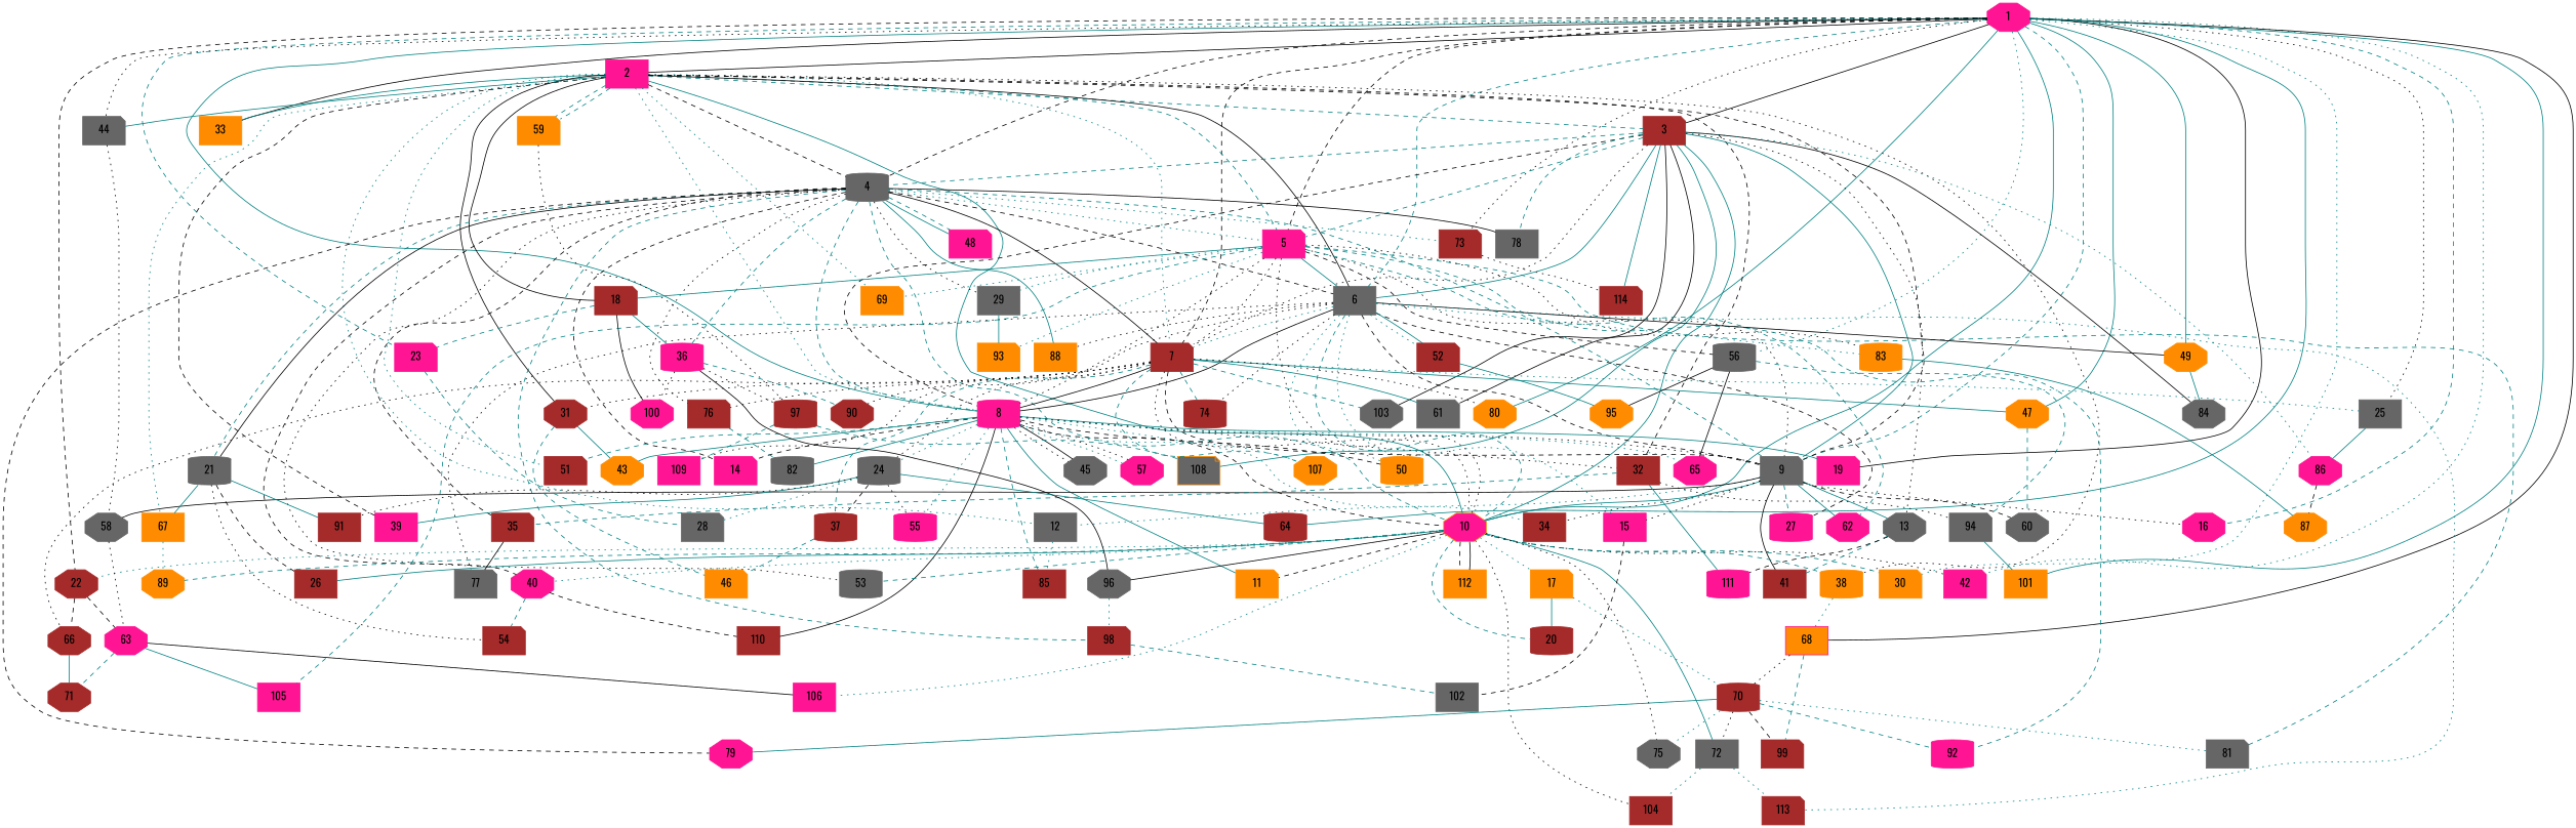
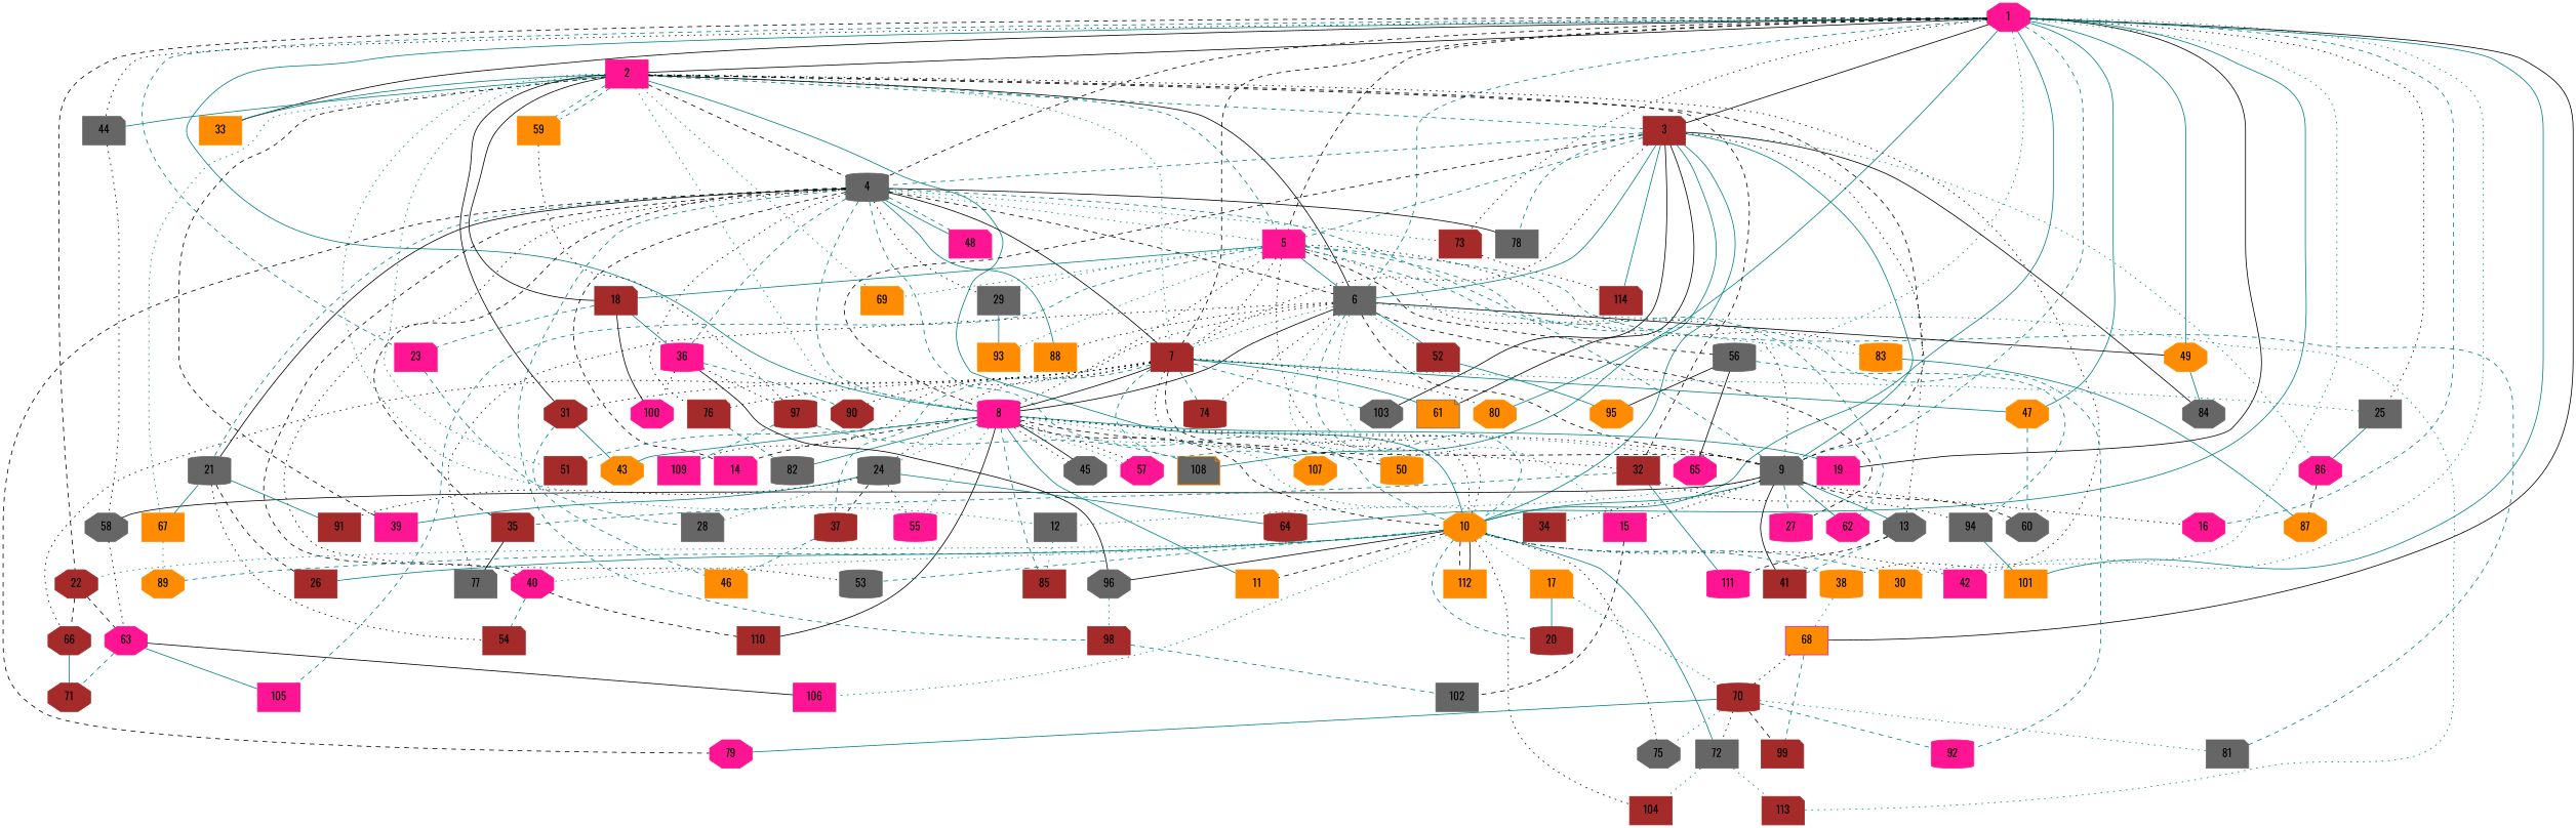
  graph {
    fontname=Oswald
    node [color=brown fontname=Oswald shape=note style=filled]
    edge [color=teal fontname=Oswald style=dotted]
    1 [color=deeppink shape=octagon]
    2 [color=deeppink shape=box]
    3
    4 [color=gray40 shape=cylinder]
    5 [color=deeppink]
    6 [color=gray40 shape=box]
    7
    8 [color=deeppink shape=cylinder]
    9 [color=gray40]
-   10 [color=darkorange shape=octagon fillcolor=deeppink]
+   10 [color=darkorange shape=octagon]
    16 [color=deeppink shape=octagon]
    19 [color=deeppink]
    22 [shape=octagon]
    23 [color=deeppink]
    25 [color=gray40 shape=box]
    30 [color=darkorange]
    33 [color=darkorange shape=box]
    42 [color=deeppink]
    44 [color=gray40]
    47 [color=darkorange shape=octagon]
    49 [color=darkorange shape=octagon]
    56 [color=gray40 shape=cylinder]
    64 [shape=cylinder]
    68 [color=deeppink fillcolor=darkorange shape=box]
    73
    80 [color=darkorange shape=octagon]
    101 [color=darkorange shape=box]
    12 [color=gray40 shape=box]
    18
    31 [shape=octagon]
    32 [shape=box]
    38 [color=darkorange shape=cylinder]
    39 [color=deeppink shape=box]
    51
    59 [color=darkorange]
    67 [color=darkorange shape=box]
    69 [color=darkorange]
    13 [color=gray40 shape=octagon]
-   61 [color=gray40]
+   61 [color=gray40 fillcolor=darkorange]
    78 [color=gray40 shape=box]
    84 [color=gray40 shape=octagon]
    86 [color=deeppink shape=octagon]
    103 [color=gray40 shape=octagon]
    108 [color=darkorange fillcolor=gray40]
    114
    14 [color=deeppink]
    21 [color=gray40 shape=cylinder]
    29 [color=gray40 shape=box]
    35
    36 [color=deeppink shape=cylinder]
    40 [color=deeppink shape=octagon]
    48 [color=deeppink]
    53 [color=gray40 shape=cylinder]
    76
    79 [color=deeppink shape=octagon]
    88 [color=darkorange shape=box]
    98
    62 [color=deeppink shape=octagon]
    81 [color=gray40]
    83 [color=darkorange shape=cylinder]
    92 [color=deeppink shape=cylinder]
    93 [color=darkorange]
    105 [color=deeppink shape=box]
    15 [color=deeppink shape=box]
    27 [color=deeppink shape=cylinder]
    50 [color=darkorange shape=cylinder]
    52
    74 [shape=cylinder]
    77 [color=gray40]
    90 [shape=octagon]
    113
    24 [color=gray40 shape=cylinder]
    37 [shape=cylinder]
    66 [shape=octagon]
    107 [color=darkorange shape=octagon]
    109 [color=deeppink shape=box]
    11 [color=darkorange]
    34 [shape=box]
    43 [color=darkorange shape=octagon]
    45 [color=gray40 shape=octagon]
    55 [color=deeppink shape=cylinder]
    57 [color=deeppink shape=octagon]
    65 [color=deeppink shape=octagon]
    82 [color=gray40 shape=cylinder]
    85 [shape=box]
    110 [shape=box]
    41 [shape=box]
    58 [color=gray40 shape=octagon]
    60 [color=gray40 shape=octagon]
    17 [color=darkorange]
    20 [shape=cylinder]
    26 [shape=box]
    72 [color=gray40 shape=box]
    75 [color=gray40 shape=octagon]
    89 [color=darkorange shape=octagon]
    96 [color=gray40 shape=octagon]
    104 [shape=box]
    106 [color=deeppink shape=box]
    112 [color=darkorange shape=box]
    63 [color=deeppink shape=octagon]
    28 [color=gray40]
    94 [color=gray40]
    95 [color=darkorange shape=octagon]
    70 [shape=cylinder]
    99
    100 [color=deeppink shape=octagon]
    46 [color=darkorange]
    111 [color=deeppink shape=cylinder]
    97 [shape=cylinder]
    87 [color=darkorange shape=octagon]
    54
    91 [shape=box]
    102 [color=gray40 shape=box]
    71 [shape=octagon]
    1 -- 2 [color=black style=solid]
    1 -- 3 [color=black style=solid]
    1 -- 4 [color=black style=dashed]
    1 -- 5 [color=black style=dashed]
    1 -- 6 [style=dashed]
    1 -- 7 [color=black style=dashed]
    1 -- 8 [style=solid]
    1 -- 9 [style=dashed]
    1 -- 10 [style=solid]
    1 -- 16 [style=dashed]
    1 -- 19 [color=black style=solid]
    1 -- 22 [color=black style=dashed]
    1 -- 23 [style=dashed]
    1 -- 25 [color=black]
    1 -- 30
    1 -- 33 [color=black style=solid]
    1 -- 42
    1 -- 44 [color=black]
    1 -- 47 [style=solid]
    1 -- 49 [style=solid]
    1 -- 56
    1 -- 64 [style=solid]
    1 -- 68 [color=black style=solid]
    1 -- 73 [color=black]
    1 -- 80 [style=solid]
    1 -- 101 [style=solid]
    2 -- 3 [style=dashed]
    2 -- 4 [color=black style=dashed]
    2 -- 5 [style=dashed]
    2 -- 6 [color=black style=solid]
    2 -- 7
    2 -- 8
    2 -- 9 [color=black style=dashed]
    2 -- 10 [style=solid]
    2 -- 33 [style=solid]
    2 -- 44 [style=solid]
    2 -- 12
    2 -- 18 [color=black style=solid]
    2 -- 31 [color=black style=solid]
    2 -- 32 [color=black style=dashed]
    2 -- 38 [color=black]
    2 -- 39 [color=black style=dashed]
    2 -- 51
    2 -- 59 [style=dashed]
    2 -- 59 [style=dashed]
    2 -- 67
    2 -- 69
    3 -- 4 [style=dashed]
    3 -- 5 [style=dashed]
    3 -- 6 [style=solid]
    3 -- 7 [color=black]
    3 -- 8 [color=black style=dashed]
    3 -- 9 [style=solid]
    3 -- 10 [style=solid]
    3 -- 13 [color=black]
    3 -- 61 [color=black style=solid]
    3 -- 78 [style=dashed]
    3 -- 84 [color=black style=solid]
    3 -- 86
    3 -- 103 [color=black style=solid]
    3 -- 108 [style=solid]
    3 -- 114 [style=solid]
    4 -- 5
    4 -- 6 [color=black style=dashed]
    4 -- 7 [color=black style=solid]
    4 -- 8 [style=dashed]
    4 -- 9 [style=dashed]
    4 -- 10 [style=dashed]
    4 -- 73
    4 -- 78 [color=black style=solid]
    4 -- 14 [color=black style=dashed]
    4 -- 21 [style=dashed]
    4 -- 21 [color=black style=solid]
    4 -- 29 [color=black]
    4 -- 35 [color=black style=dashed]
    4 -- 36 [style=dashed]
    4 -- 40 [color=black style=dashed]
    4 -- 48 [style=solid]
    4 -- 48 [style=dashed]
    4 -- 53 [color=black]
    4 -- 76 [color=black]
    4 -- 79 [color=black style=dashed]
    4 -- 88 [style=solid]
    4 -- 98 [style=dashed]
    5 -- 6 [style=solid]
    5 -- 7 [color=black]
    5 -- 8 [color=black]
    5 -- 9 [color=black]
    5 -- 10 [color=black]
    5 -- 56 [color=black style=dashed]
    5 -- 18 [style=solid]
    5 -- 69
    5 -- 29
    5 -- 62 [style=dashed]
    5 -- 81 [style=dashed]
    5 -- 83 [color=black]
    5 -- 92 [style=dashed]
    5 -- 93
    5 -- 105 [style=dashed]
    6 -- 7
    6 -- 8 [color=black style=solid]
    6 -- 9 [color=black style=dashed]
    6 -- 10 [style=dashed]
    6 -- 49 [color=black style=solid]
    6 -- 88 [color=black]
    6 -- 83
    6 -- 15
    6 -- 27 [color=black style=dashed]
    6 -- 50
    6 -- 52
    6 -- 52 [style=solid]
    6 -- 74 [color=black]
    6 -- 77 [color=black]
    6 -- 90 [color=black]
    6 -- 113
    7 -- 8 [color=black style=solid]
    7 -- 9 [color=black style=dashed]
    7 -- 10 [color=black]
    7 -- 25
    7 -- 47 [style=solid]
    7 -- 80 [color=black]
    7 -- 31 [color=black]
    7 -- 61 [style=solid]
    7 -- 103 [style=dashed]
    7 -- 76 [color=black]
    7 -- 74 [style=dashed]
    7 -- 24 [color=black]
    7 -- 37 [style=dashed]
    7 -- 66 [color=black]
    7 -- 107 [style=dashed]
    7 -- 109 [color=black]
    8 -- 9 [color=black]
    8 -- 10 [color=black style=dashed]
    8 -- 19 [style=solid]
    8 -- 32 [color=black]
    8 -- 51 [style=dashed]
    8 -- 14 [color=black style=dashed]
    8 -- 50 [color=black style=dashed]
    8 -- 24
    8 -- 107
    8 -- 11 [style=solid]
    8 -- 34
    8 -- 43 [style=solid]
    8 -- 45 [color=black]
    8 -- 45 [color=black style=solid]
    8 -- 55
    8 -- 57
    8 -- 57 [color=black]
    8 -- 65
    8 -- 82 [style=solid]
    8 -- 85 [style=dashed]
    8 -- 110 [color=black style=solid]
    9 -- 10 [style=solid]
    9 -- 16 [color=black]
    9 -- 12
    9 -- 13 [style=solid]
    9 -- 62 [style=solid]
    9 -- 15 [color=black]
    9 -- 27 [style=dashed]
    9 -- 34 [color=black]
    9 -- 41 [color=black style=solid]
    9 -- 58 [color=black style=solid]
    9 -- 60 [color=black style=dashed]
    10 -- 22
    10 -- 30 [style=dashed]
    10 -- 42 [color=black]
    10 -- 38 [style=dashed]
    10 -- 40
    10 -- 53 [style=dashed]
    10 -- 11 [color=black style=dashed]
    10 -- 17
    10 -- 20 [style=dashed]
    10 -- 26 [style=solid]
    10 -- 72 [style=solid]
    10 -- 75 [color=black]
    10 -- 89 [style=dashed]
    10 -- 96 [color=black style=solid]
    10 -- 104 [color=black]
    10 -- 106
    10 -- 112 [color=black style=dashed]
    10 -- 112 [color=black style=solid]
    22 -- 66 [color=black style=dashed]
    22 -- 63 [color=black style=dashed]
    23 -- 28 [style=dashed]
    25 -- 86 [style=solid]
    44 -- 58 [color=black]
    47 -- 60 [style=dashed]
    49 -- 84 [style=solid]
    56 -- 65 [color=black style=solid]
    56 -- 94 [style=dashed]
    56 -- 95 [color=black style=solid]
    68 -- 70 [color=black]
    68 -- 99 [style=dashed]
    73 -- 114 [color=black]
    12 -- 85
    18 -- 23 [style=dashed]
    18 -- 36 [style=solid]
    18 -- 100 [color=black style=solid]
    31 -- 43 [style=solid]
    31 -- 46 [style=dashed]
    32 -- 35 [style=dashed]
    32 -- 94 [color=black]
    32 -- 111 [style=solid]
    38 -- 68
    59 -- 97 [color=black]
    67 -- 89
    13 -- 41 [style=dashed]
    13 -- 111 [color=black style=dashed]
    86 -- 87 [color=black style=dashed]
    21 -- 67 [style=solid]
    21 -- 26 [color=black style=dashed]
    21 -- 54 [color=black]
    21 -- 91 [style=solid]
    29 -- 93 [style=solid]
    35 -- 77 [color=black style=solid]
    36 -- 90 [style=dashed]
    36 -- 96 [color=black style=solid]
    36 -- 100 [color=black]
    36 -- 97 [color=black]
    40 -- 110 [color=black style=dashed]
    40 -- 54 [style=dashed]
    76 -- 82 [style=dashed]
    98 -- 102 [style=dashed]
    83 -- 87 [style=solid]
    15 -- 102 [color=black style=dashed]
    52 -- 95 [style=solid]
    24 -- 64 [style=solid]
    24 -- 39 [style=solid]
    24 -- 37 [color=black style=dashed]
    24 -- 55 [color=black]
    24 -- 28
    24 -- 91 [color=black]
    37 -- 46 [style=dashed]
    66 -- 71 [style=solid]
    58 -- 63 [color=black]
    17 -- 20 [style=solid]
    17 -- 70
    72 -- 113
    72 -- 104
    96 -- 98
    63 -- 105 [style=solid]
    63 -- 106 [color=black style=solid]
    63 -- 71 [style=dashed]
    94 -- 101 [style=solid]
    70 -- 79 [style=solid]
    70 -- 81
    70 -- 92 [style=dashed]
    70 -- 72 [color=black]
    70 -- 75
    70 -- 99 [color=black style=dashed]
    97 -- 108 [style=dashed]
    97 -- 109 [style=dashed]
  }
